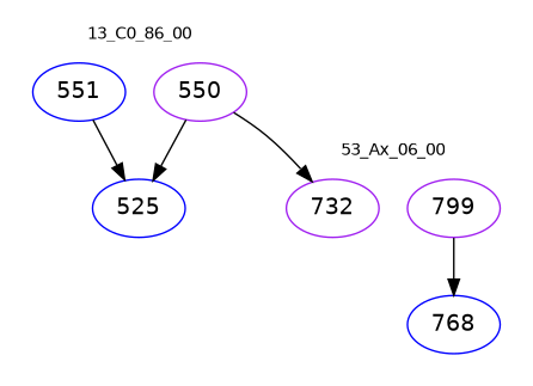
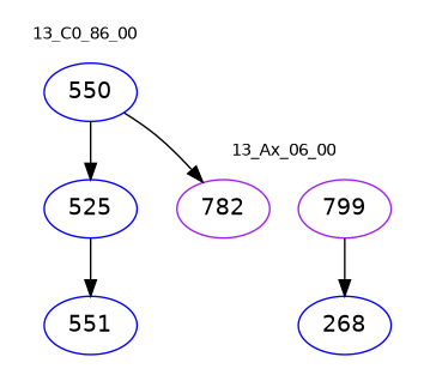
  digraph {
    fontname="DejaVu Sans"
    node [color=blue fontname="DejaVu Sans"]
    edge [color=black fontname="DejaVu Sans"]
    n1 [color=purple label=799]
-   n2 [label=768]
-   n3 [color=purple label=732]
-   n4 [color=purple label=550]
+   n2 [label=268]
+   n3 [color=purple label=782]
+   n4 [label=550]
    n5 [label=525]
    n6 [label=551]
    subgraph cluster_1 {
      color=white
      fontsize=10
-     label="53_Ax_06_00"
+     label="13_Ax_06_00"
      n1
      n2
      n3
    }
    subgraph cluster_2 {
      color=white
      fontsize=10
      label="13_C0_86_00"
      n4
      n5
      n6
    }
    n1 -> n2
    n4 -> n3
    n4 -> n5
-   n6 -> n5
+   n5 -> n6
  }
